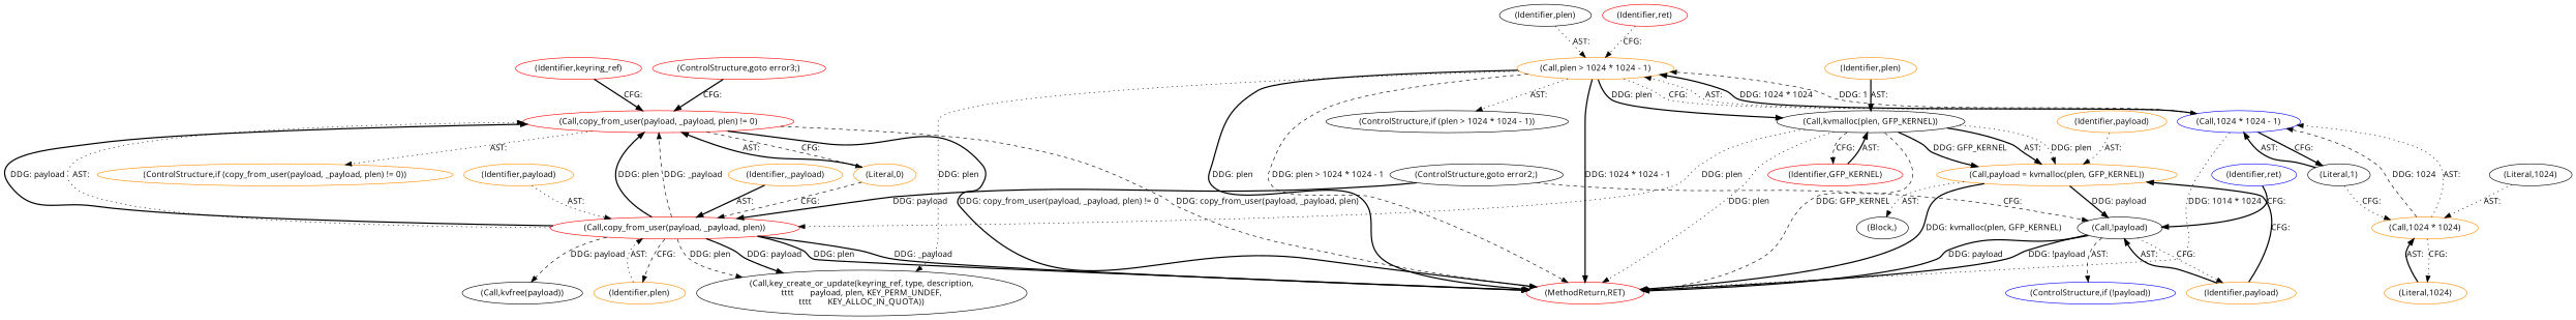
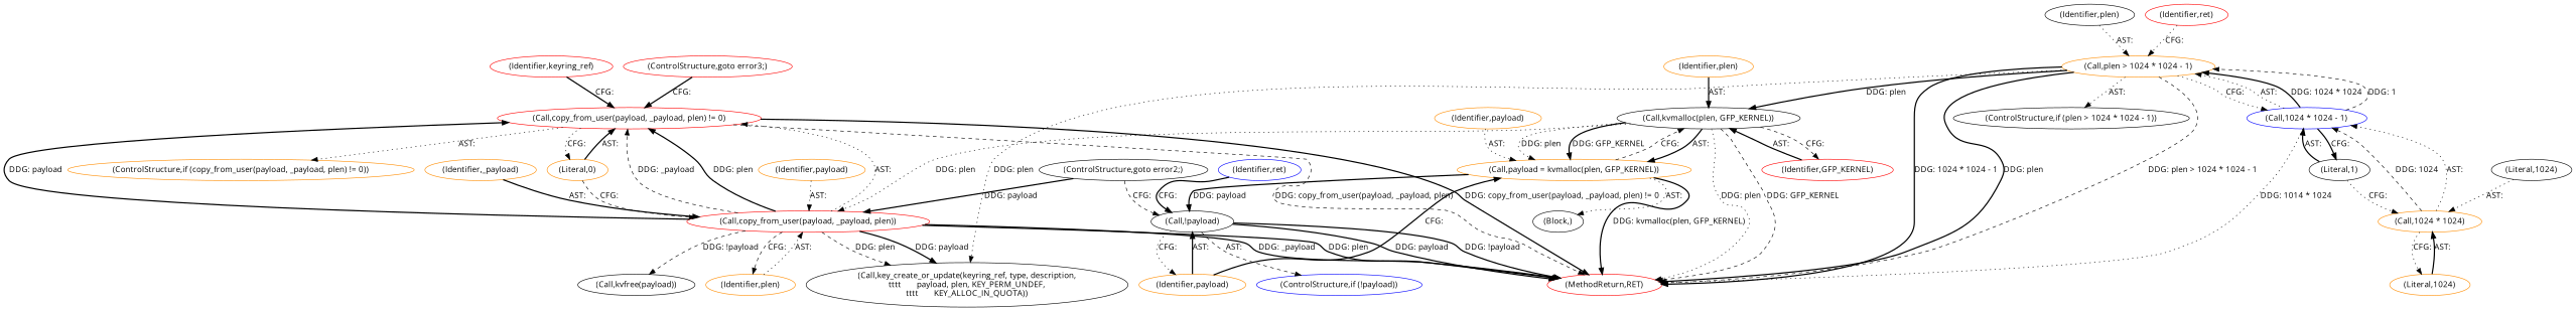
  digraph {
    fontname="Open Sans"
    node [color=darkorange fontname="Open Sans"]
    edge [fontname="Open Sans" style=bold]
    n1 [color=red label="(Call,copy_from_user(payload, _payload, plen) != 0)"]
    n2 [color=red label="(MethodReturn,RET)"]
    n3 [label="(Literal,0)"]
    n4 [label="(ControlStructure,if (copy_from_user(payload, _payload, plen) != 0))"]
    n5 [color=red label="(Call,copy_from_user(payload, _payload, plen))"]
    n6 [color=black label="(Call,kvfree(payload))"]
    n7 [label="(Identifier,plen)"]
    n8 [color=black label="(Call,key_create_or_update(keyring_ref, type, description,\n\t\t\t\t       payload, plen, KEY_PERM_UNDEF,\n\t\t\t\t       KEY_ALLOC_IN_QUOTA))"]
    n9 [color=black label="(Call,!payload)"]
    n10 [label="(Identifier,payload)"]
    n11 [color=blue label="(ControlStructure,if (!payload))"]
    n12 [label="(Call,payload = kvmalloc(plen, GFP_KERNEL))"]
    n13 [color=black label="(Call,kvmalloc(plen, GFP_KERNEL))"]
    n14 [color=black label="(Block,)"]
    n15 [color=red label="(Identifier,GFP_KERNEL)"]
    n16 [label="(Call,plen > 1024 * 1024 - 1)"]
    n17 [color=blue label="(Call,1024 * 1024 - 1)"]
    n18 [color=black label="(ControlStructure,if (plen > 1024 * 1024 - 1))"]
    n19 [color=black label="(Literal,1)"]
    n20 [label="(Call,1024 * 1024)"]
    n21 [label="(Literal,1024)"]
    n22 [label="(Identifier,plen)"]
    n23 [color=black label="(Identifier,plen)"]
    n24 [color=black label="(ControlStructure,goto error2;)"]
    n25 [color=red label="(Identifier,keyring_ref)"]
    n26 [color=red label="(ControlStructure,goto error3;)"]
    n27 [label="(Identifier,payload)"]
    n28 [label="(Identifier,payload)"]
    n29 [color=blue label="(Identifier,ret)"]
    n30 [color=red label="(Identifier,ret)"]
    n31 [label="(Identifier,_payload)"]
    n32 [color=black label="(Literal,1024)"]
    n1 -> n2 [label="DDG: copy_from_user(payload, _payload, plen)" style=dashed]
    n1 -> n2 [label="DDG: copy_from_user(payload, _payload, plen) != 0"]
-   n1 -> n3 [label="CFG: " style=dashed]
+   n1 -> n3 [label="CFG: " style=dotted]
    n1 -> n4 [label="AST: " style=dotted]
    n3 -> n1 [label="AST: "]
    n3 -> n5 [label="CFG: " style=dashed]
    n5 -> n1 [label="AST: " style=dotted]
    n5 -> n1 [label="DDG: payload"]
    n5 -> n1 [label="DDG: _payload" style=dashed]
    n5 -> n1 [label="DDG: plen"]
    n5 -> n2 [label="DDG: _payload"]
    n5 -> n2 [label="DDG: plen"]
-   n5 -> n6 [label="DDG: payload" style=dashed]
+   n5 -> n6 [label="DDG: !payload" style=dashed]
    n5 -> n7 [label="CFG: " style=dashed]
    n5 -> n8 [label="DDG: payload"]
    n5 -> n8 [label="DDG: plen" style=dashed]
    n7 -> n5 [label="AST: " style=dotted]
    n9 -> n2 [label="DDG: !payload"]
    n9 -> n2 [label="DDG: payload"]
    n9 -> n10 [label="CFG: " style=dotted]
    n9 -> n11 [label="AST: " style=dashed]
    n10 -> n9 [label="AST: "]
    n10 -> n12 [label="CFG: "]
    n12 -> n2 [label="DDG: kvmalloc(plen, GFP_KERNEL)"]
    n12 -> n9 [label="DDG: payload"]
+   n12 -> n13 [label="CFG: " style=dashed]
    n12 -> n14 [label="AST: " style=dotted]
    n13 -> n2 [label="DDG: GFP_KERNEL" style=dashed]
    n13 -> n2 [label="DDG: plen" style=dotted]
    n13 -> n5 [label="DDG: plen" style=dotted]
    n13 -> n12 [label="AST: "]
    n13 -> n12 [label="DDG: plen" style=dotted]
    n13 -> n12 [label="DDG: GFP_KERNEL"]
    n13 -> n15 [label="CFG: " style=dashed]
    n15 -> n13 [label="AST: "]
    n16 -> n2 [label="DDG: 1024 * 1024 - 1"]
    n16 -> n2 [label="DDG: plen"]
    n16 -> n2 [label="DDG: plen > 1024 * 1024 - 1" style=dashed]
    n16 -> n8 [label="DDG: plen" style=dotted]
    n16 -> n13 [label="DDG: plen"]
    n16 -> n17 [label="CFG: " style=dotted]
    n16 -> n18 [label="AST: " style=dotted]
    n17 -> n2 [label="DDG: 1014 * 1024" style=dotted]
    n17 -> n16 [label="AST: " style=dotted]
    n17 -> n16 [label="DDG: 1024 * 1024"]
    n17 -> n16 [label="DDG: 1" style=dashed]
    n17 -> n19 [label="CFG: "]
    n19 -> n17 [label="AST: "]
    n19 -> n20 [label="CFG: " style=dotted]
    n20 -> n17 [label="AST: " style=dotted]
    n20 -> n17 [label="DDG: 1024" style=dashed]
    n20 -> n21 [label="CFG: " style=dotted]
    n21 -> n20 [label="AST: "]
    n22 -> n13 [label="AST: "]
    n23 -> n16 [label="AST: " style=dotted]
    n24 -> n5 [label="DDG: payload"]
    n24 -> n9 [label="CFG: " style=dashed]
    n25 -> n1 [label="CFG: "]
    n26 -> n1 [label="CFG: "]
    n27 -> n5 [label="AST: " style=dotted]
    n28 -> n12 [label="AST: " style=dotted]
    n29 -> n9 [label="CFG: "]
    n30 -> n16 [label="CFG: " style=dotted]
    n31 -> n5 [label="AST: "]
    n32 -> n20 [label="AST: " style=dotted]
  }
